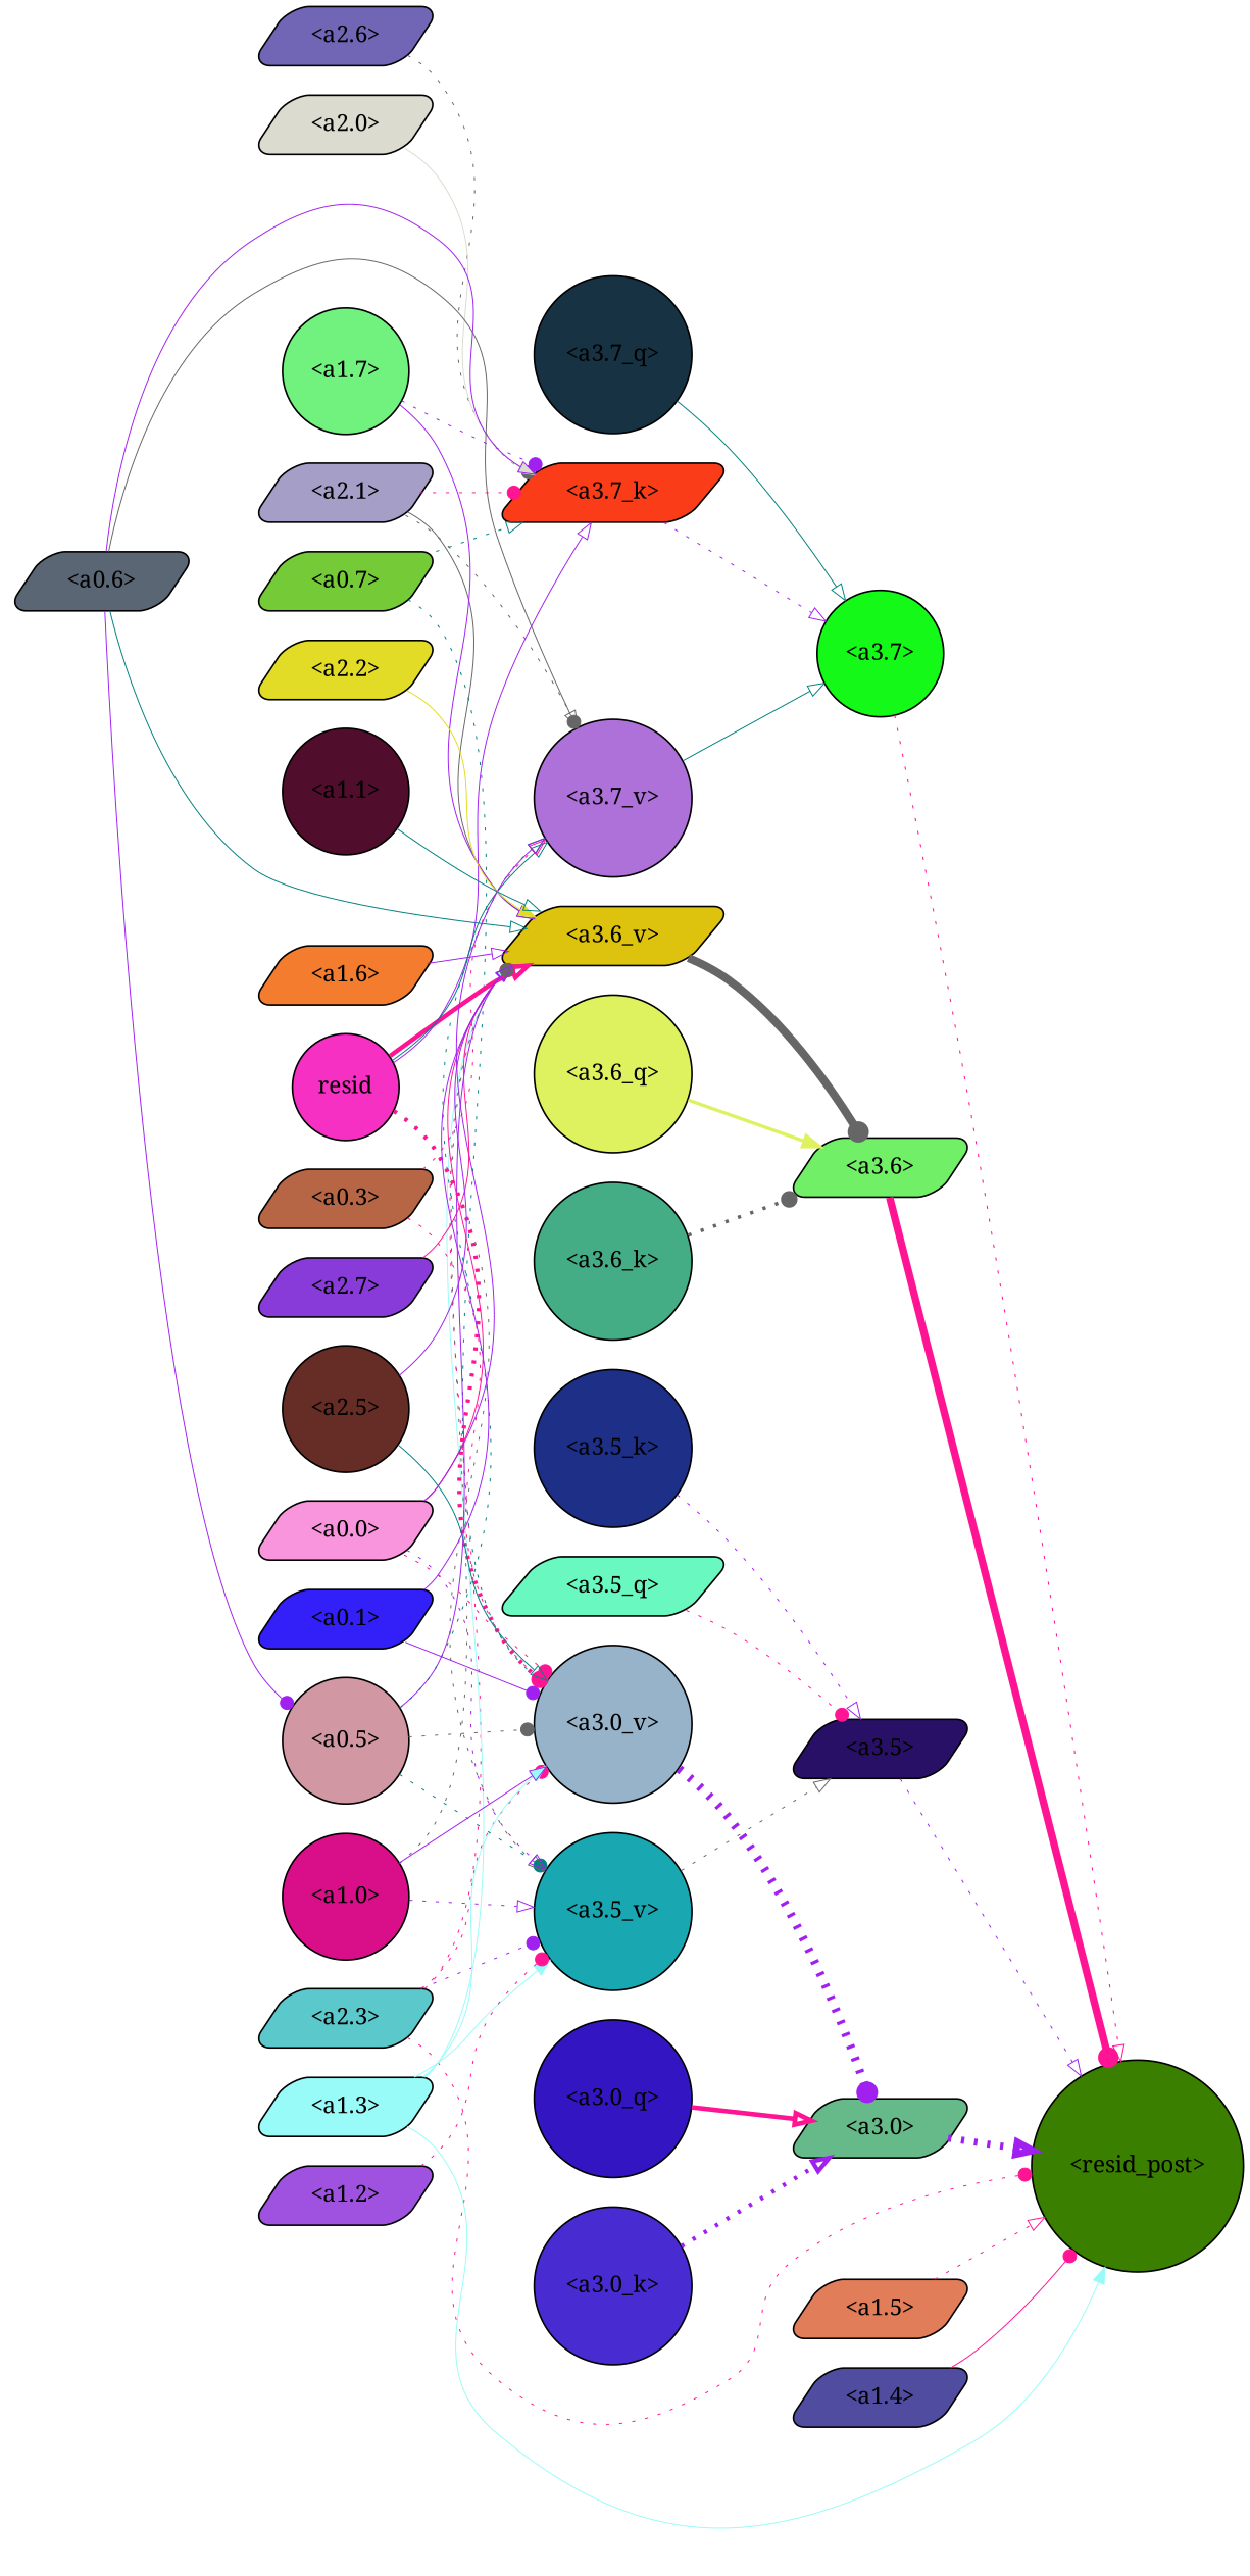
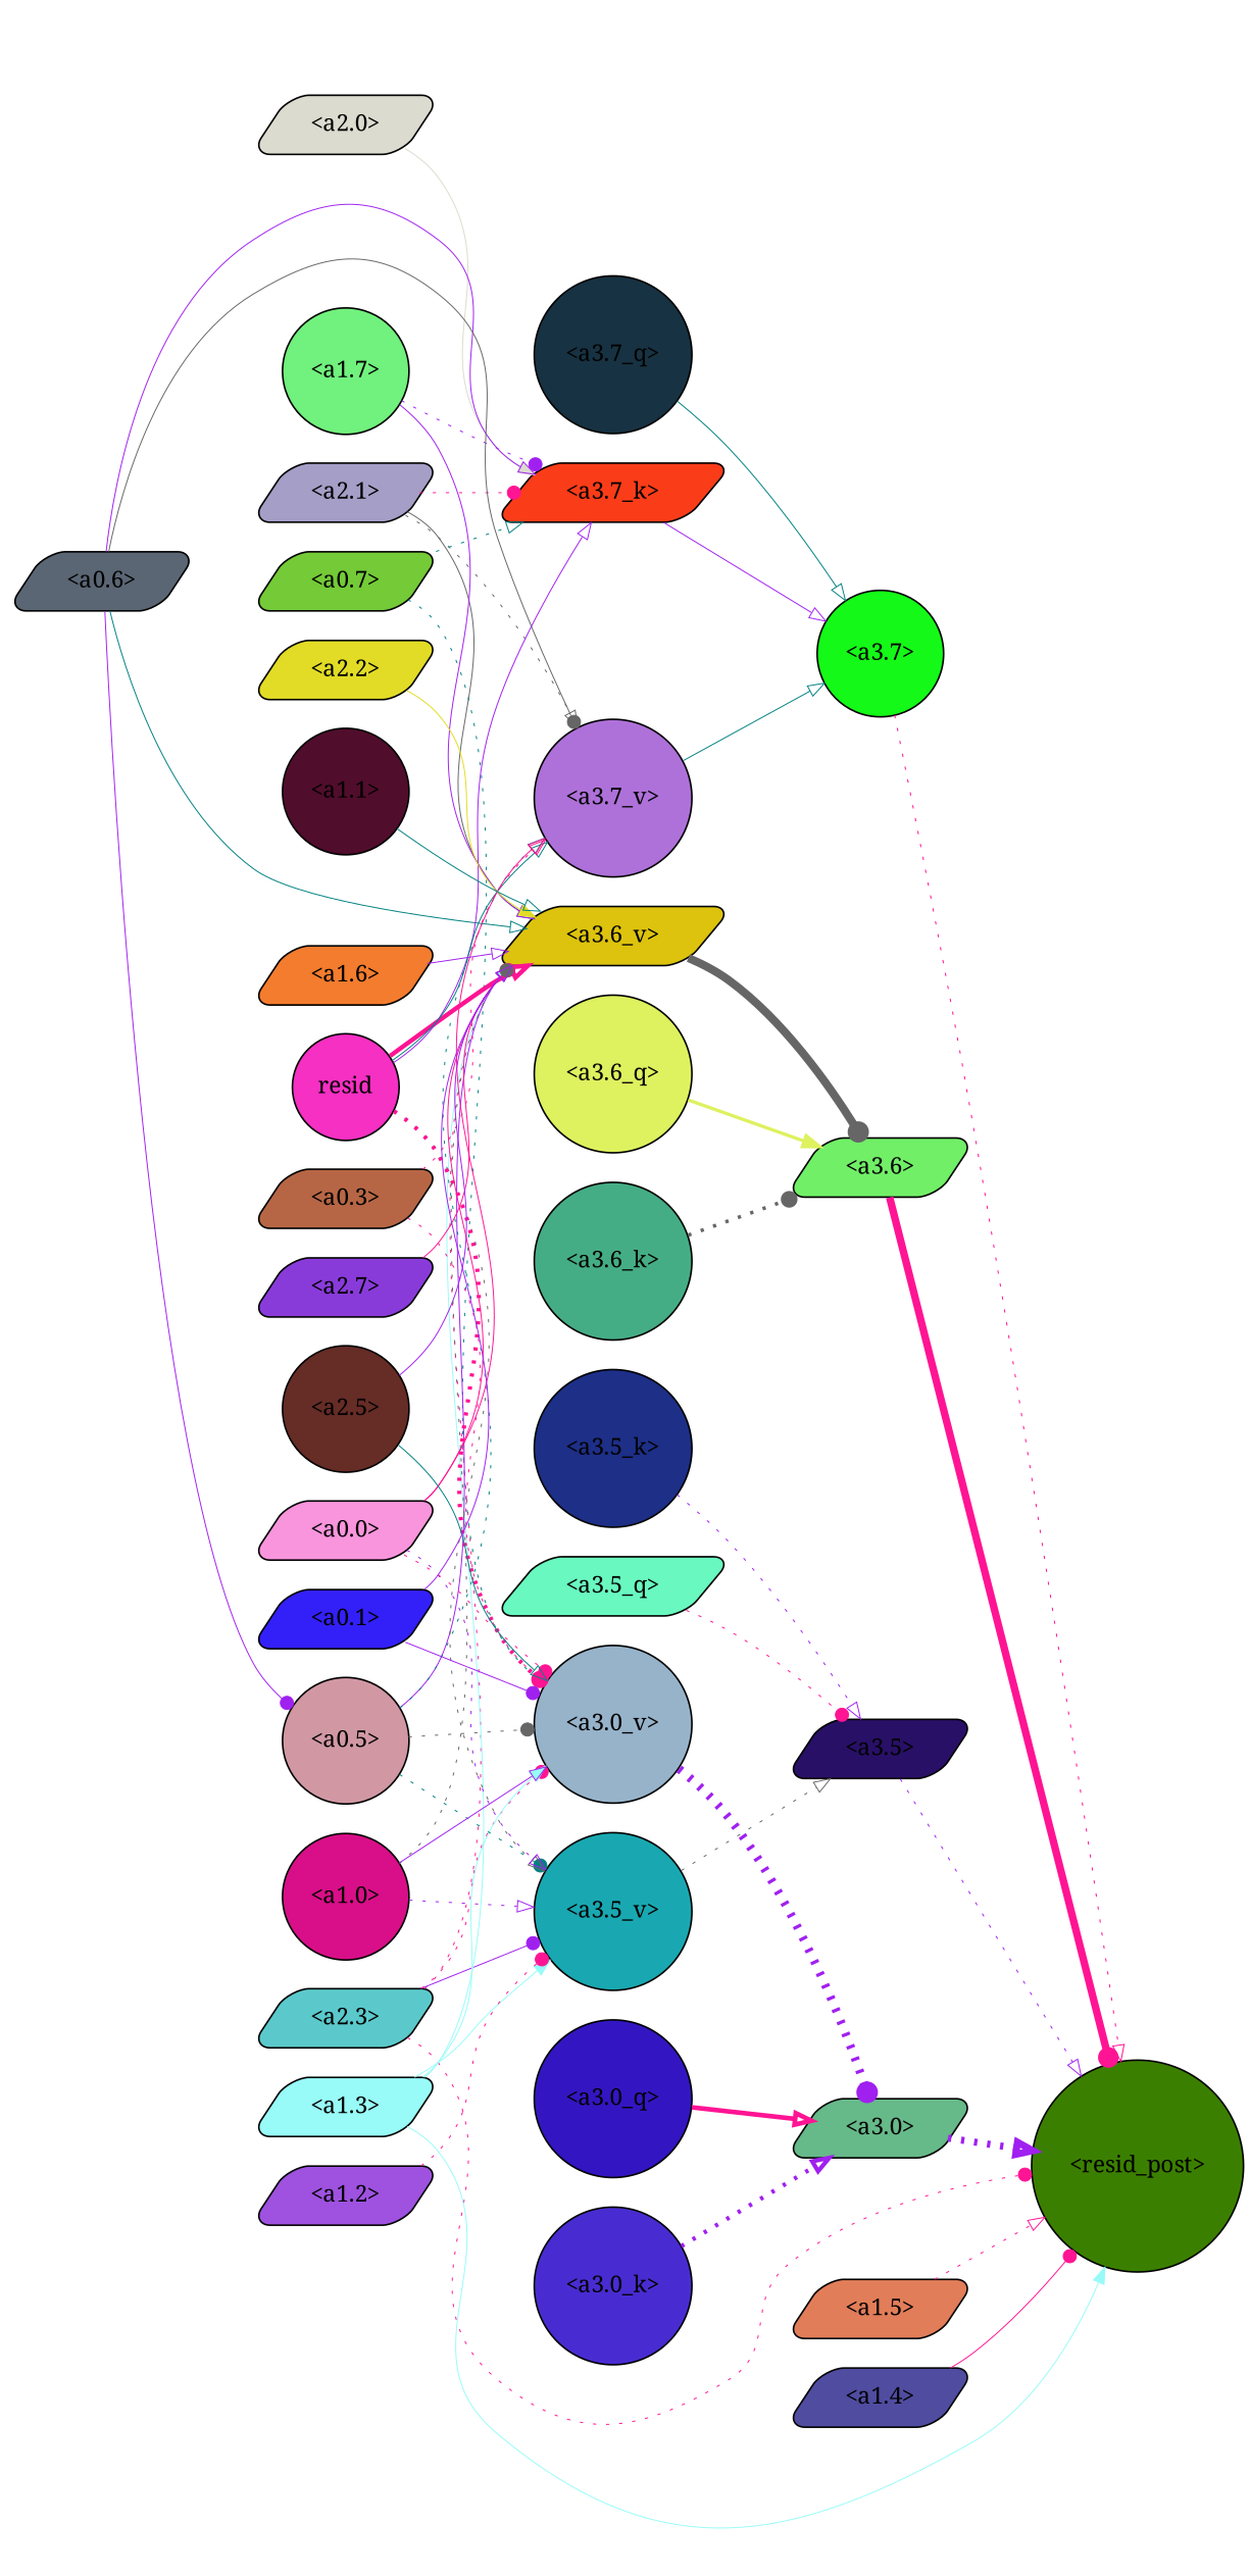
  strict digraph {
    fontname="Noto Serif"
    rankdir=LR
    splines=true
    node [color=black fontname="Noto Serif" shape=parallelogram style="filled, rounded"]
    edge [arrowhead=onormal color=purple fontname="Noto Serif" penwidth=0.6 style=dotted]
    "<a3.7>" [fillcolor="#14f917" shape=circle]
    "<resid_post>" [fillcolor="#3b7f00" shape=circle]
    "<a3.6>" [fillcolor="#71ef67"]
    "<a3.5>" [fillcolor="#281066"]
    "<a3.0>" [fillcolor="#66b989"]
    "<a2.3>" [fillcolor="#5bc9cb"]
    "<a3.6_v>" [fillcolor="#ddc30e"]
    "<a3.5_v>" [fillcolor="#19a8b1" shape=circle]
    "<a3.0_v>" [fillcolor="#97b3ca" shape=circle]
    "<a1.5>" [fillcolor="#e27d59"]
    "<a1.4>" [fillcolor="#504ca0"]
    "<a1.3>" [fillcolor="#98fbf8"]
    "<a3.7_q>" [fillcolor="#173242" shape=circle]
    "<a3.6_q>" [fillcolor="#def15f" shape=circle]
    "<a3.5_q>" [fillcolor="#69f8c0"]
    "<a3.0_q>" [fillcolor="#3316c1" shape=circle]
    "<a3.7_k>" [fillcolor="#fb3c19"]
    "<a3.6_k>" [fillcolor="#45ad85" shape=circle]
    "<a3.5_k>" [fillcolor="#1d2f87" shape=circle]
    "<a3.0_k>" [fillcolor="#492cd1" shape=circle]
    "<a3.7_v>" [fillcolor="#ae71d9" shape=circle]
-   "<a2.6>" [fillcolor="#7166b5"]
    "<a2.1>" [fillcolor="#a59ec6"]
    "<a2.0>" [fillcolor="#dcdbcf"]
    "<a1.7>" [fillcolor="#71f17d" shape=circle]
    "<a0.7>" [fillcolor="#74ca37"]
    "<a0.6>" [fillcolor="#5b6674"]
    "<a0.5>" [fillcolor="#d198a4" shape=circle]
    n29 [fillcolor="#f530c3" label=resid shape=circle]
    "<a0.3>" [fillcolor="#b76645"]
    "<a0.0>" [fillcolor="#f995dc"]
    "<a2.7>" [fillcolor="#893bda"]
    "<a2.5>" [fillcolor="#662c26" shape=circle]
    "<a2.2>" [fillcolor="#e2dc26"]
    "<a1.6>" [fillcolor="#f37c2e"]
    "<a1.1>" [fillcolor="#510d2c" shape=circle]
    "<a1.0>" [fillcolor="#d80f88" shape=circle]
    "<a0.1>" [fillcolor="#3320f8"]
    "<a1.2>" [fillcolor="#9e52df"]
    "<a3.7>" -> "<resid_post>" [color=deeppink penwidth=0.6239100098609924]
    "<a3.6>" -> "<resid_post>" [arrowhead=dot color=deeppink penwidth=4.569062113761902 style=bold]
    "<a3.5>" -> "<resid_post>"
    "<a3.0>" -> "<resid_post>" [penwidth=4.283544182777405]
    "<a2.3>" -> "<resid_post>" [arrowhead=dot color=deeppink]
    "<a2.3>" -> "<a3.6_v>" [arrowhead=dot color=deeppink]
-   "<a2.3>" -> "<a3.5_v>" [arrowhead=dot]
+   "<a2.3>" -> "<a3.5_v>" [arrowhead=dot style=bold]
    "<a2.3>" -> "<a3.0_v>" [arrowhead=dot color=deeppink]
    "<a3.6_v>" -> "<a3.6>" [arrowhead=dot color=gray40 penwidth=4.972373723983765 style=bold]
    "<a3.5_v>" -> "<a3.5>" [color=gray40]
    "<a3.0_v>" -> "<a3.0>" [arrowhead=dot penwidth=5.1638524532318115]
    "<a1.5>" -> "<resid_post>" [color=deeppink]
    "<a1.4>" -> "<resid_post>" [arrowhead=dot color=deeppink style=bold]
    "<a1.3>" -> "<resid_post>" [color="#98fbf8" arrowhead="" style=""]
    "<a1.3>" -> "<a3.6_v>" [color="#98fbf8" arrowhead="" style=""]
    "<a1.3>" -> "<a3.5_v>" [color="#98fbf8" arrowhead="" style=""]
    "<a1.3>" -> "<a3.0_v>" [color="#98fbf8" arrowhead="" style=""]
    "<a3.7_q>" -> "<a3.7>" [color=teal style=bold]
    "<a3.6_q>" -> "<a3.6>" [color="#def15f" penwidth=2.0344843566417694 arrowhead="" style=""]
    "<a3.5_q>" -> "<a3.5>" [arrowhead=dot color=deeppink]
    "<a3.0_q>" -> "<a3.0>" [color=deeppink penwidth=2.863015294075012 style=bold]
-   "<a3.7_k>" -> "<a3.7>"
+   "<a3.7_k>" -> "<a3.7>" [style=bold]
    "<a3.6_k>" -> "<a3.6>" [arrowhead=dot color=gray40 penwidth=2.1770318150520325]
    "<a3.5_k>" -> "<a3.5>"
    "<a3.0_k>" -> "<a3.0>" [penwidth=2.6323853135108948]
    "<a3.7_v>" -> "<a3.7>" [color=teal style=bold]
-   "<a2.6>" -> "<a3.7_k>" [arrowhead=dot color=gray40]
    "<a2.1>" -> "<a3.6_v>" [color=gray40 style=bold]
    "<a2.1>" -> "<a3.7_k>" [arrowhead=dot color=deeppink]
    "<a2.1>" -> "<a3.7_v>" [color=gray40]
    "<a2.0>" -> "<a3.7_k>" [color="#dcdbcf" arrowhead="" style=""]
    "<a1.7>" -> "<a3.6_v>" [style=bold]
    "<a1.7>" -> "<a3.7_k>" [arrowhead=dot]
    "<a0.7>" -> "<a3.0_v>" [arrowhead=dot color=teal]
    "<a0.7>" -> "<a3.7_k>" [color=teal]
    "<a0.6>" -> "<a3.6_v>" [color=teal style=bold]
    "<a0.6>" -> "<a3.7_k>" [style=bold]
    "<a0.6>" -> "<a3.7_v>" [arrowhead=dot color=gray40 style=bold]
    "<a0.6>" -> "<a0.5>" [arrowhead=dot style=bold]
    "<a0.5>" -> "<a3.6_v>" [style=bold]
    "<a0.5>" -> "<a3.5_v>" [arrowhead=dot color=teal]
    "<a0.5>" -> "<a3.0_v>" [arrowhead=dot color=gray40]
    "<a0.5>" -> "<a3.7_v>" [color=teal]
    n29 -> "<a3.6_v>" [color=deeppink penwidth=2.7369276881217957 style=bold]
    n29 -> "<a3.5_v>" [color=gray40]
    n29 -> "<a3.0_v>" [arrowhead=dot color=deeppink penwidth=2.5778204202651978]
    n29 -> "<a3.7_k>" [style=bold]
    n29 -> "<a3.7_v>" [color=teal style=bold]
    "<a0.3>" -> "<a3.0_v>" [arrowhead=dot color=deeppink]
    "<a0.3>" -> "<a3.7_v>" [color=deeppink]
    "<a0.0>" -> "<a3.6_v>" [color=deeppink style=bold]
    "<a0.0>" -> "<a3.5_v>"
    "<a0.0>" -> "<a3.0_v>" [arrowhead=dot color=deeppink]
-   "<a0.0>" -> "<a3.7_v>" [style=bold]
+   "<a0.0>" -> "<a3.7_v>" [color=deeppink style=bold]
    "<a2.7>" -> "<a3.6_v>" [arrowhead=dot color=deeppink style=bold]
    "<a2.5>" -> "<a3.6_v>" [style=bold]
    "<a2.5>" -> "<a3.0_v>" [color=teal style=bold]
    "<a2.2>" -> "<a3.6_v>" [color="#e2dc26" arrowhead="" style=""]
    "<a1.6>" -> "<a3.6_v>" [style=bold]
    "<a1.1>" -> "<a3.6_v>" [color=teal style=bold]
    "<a1.0>" -> "<a3.6_v>" [arrowhead=dot color=gray40]
    "<a1.0>" -> "<a3.5_v>"
    "<a1.0>" -> "<a3.0_v>" [style=bold]
    "<a0.1>" -> "<a3.6_v>" [style=bold]
    "<a0.1>" -> "<a3.0_v>" [arrowhead=dot style=bold]
    "<a1.2>" -> "<a3.5_v>" [arrowhead=dot color=deeppink]
  }
